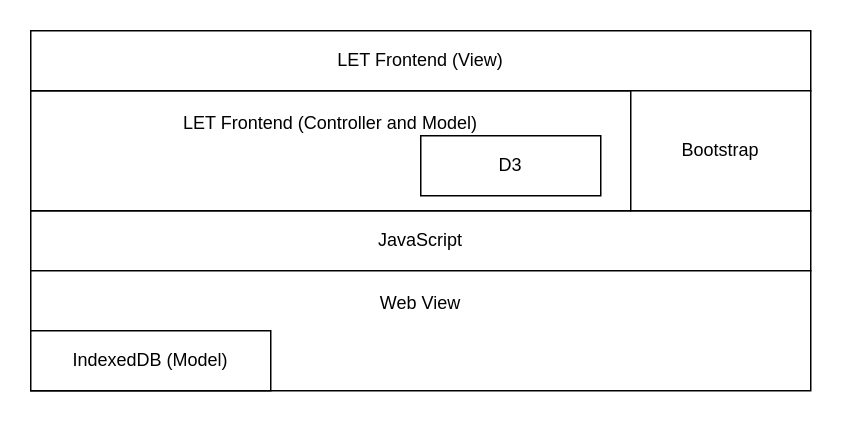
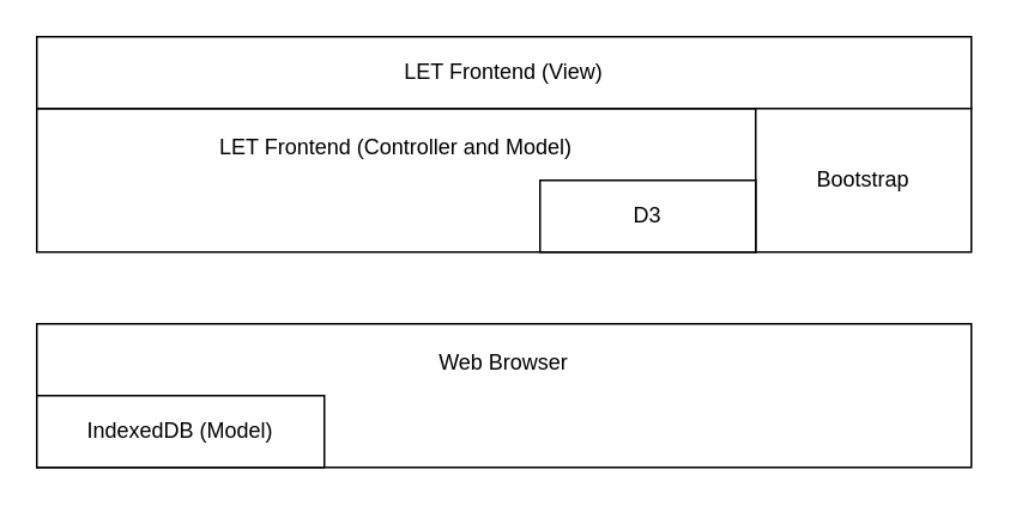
  <mxCell id="0" />
  <mxCell id="1" parent="0" />
- <mxCell id="2" value="JavaScript" style="rounded=0;whiteSpace=wrap;html=1;" parent="1" vertex="1"><mxGeometry x="20" y="140" width="520" height="40" as="geometry" /></mxCell>
  <mxCell id="3" value="&lt;p style=&quot;line-height: 50%;&quot;&gt;LET Frontend (Controller and Model)&lt;/p&gt;" style="rounded=0;whiteSpace=wrap;html=1;verticalAlign=top;" parent="1" vertex="1"><mxGeometry x="20" y="60" width="400" height="80" as="geometry" /></mxCell>
  <mxCell id="4" value="LET Frontend (View)" style="rounded=0;whiteSpace=wrap;html=1;" parent="1" vertex="1"><mxGeometry x="20" y="20" width="520" height="40" as="geometry" /></mxCell>
  <mxCell id="5" value="Bootstrap" style="rounded=0;whiteSpace=wrap;html=1;" parent="1" vertex="1"><mxGeometry x="420" y="60" width="120" height="80" as="geometry" /></mxCell>
- <mxCell id="6" value="&lt;p style=&quot;line-height: 50%;&quot;&gt;Web View&lt;/p&gt;" style="rounded=0;whiteSpace=wrap;html=1;verticalAlign=top;" parent="1" vertex="1"><mxGeometry x="20" y="180" width="520" height="80" as="geometry" /></mxCell>
- <mxCell id="7" value="D3" style="rounded=0;whiteSpace=wrap;html=1;" parent="1" vertex="1"><mxGeometry x="280" y="90" width="120" height="40" as="geometry" /></mxCell>
+ <mxCell id="6" value="&lt;p style=&quot;line-height: 50%;&quot;&gt;Web Browser&lt;/p&gt;" style="rounded=0;whiteSpace=wrap;html=1;verticalAlign=top;" parent="1" vertex="1"><mxGeometry x="20" y="180" width="520" height="80" as="geometry" /></mxCell>
+ <mxCell id="7" value="D3" style="rounded=0;whiteSpace=wrap;html=1;" parent="1" vertex="1"><mxGeometry x="300" y="100" width="120" height="40" as="geometry" /></mxCell>
  <mxCell id="8" value="IndexedDB (Model)" style="rounded=0;whiteSpace=wrap;html=1;" parent="1" vertex="1"><mxGeometry x="20" y="220" width="160" height="40" as="geometry" /></mxCell>
